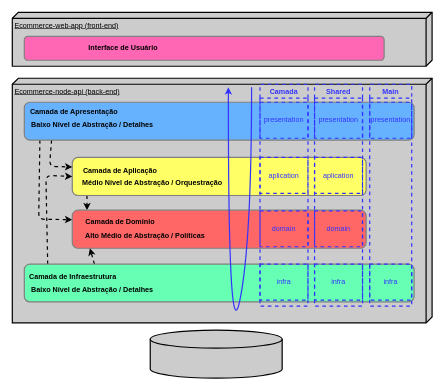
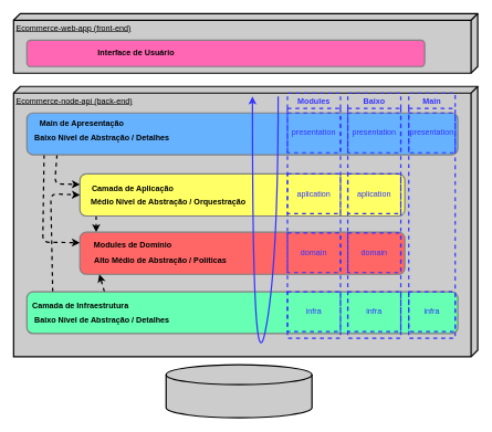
  <mxCell id="0" />
  <mxCell id="1" parent="0" />
  <mxCell id="2" value="&lt;font color=&quot;#000000&quot;&gt;Ecommerce-node-api (back-end)&lt;/font&gt;" style="verticalAlign=top;align=left;spacingTop=8;spacingLeft=2;spacingRight=12;shape=cube;size=10;direction=south;fontStyle=4;html=1;strokeWidth=2;fillColor=#CCCCCC;" parent="1" vertex="1"><mxGeometry x="20" y="130" width="700" height="408" as="geometry" /></mxCell>
  <mxCell id="3" value="&lt;font color=&quot;#000000&quot;&gt;Ecommerce-web-app (front-end)&lt;/font&gt;" style="verticalAlign=top;align=left;spacingTop=8;spacingLeft=2;spacingRight=12;shape=cube;size=10;direction=south;fontStyle=4;html=1;strokeWidth=2;fillColor=#CCCCCC;" parent="1" vertex="1"><mxGeometry x="20" y="20" width="700" height="90" as="geometry" /></mxCell>
  <mxCell id="4" value="" style="shape=cylinder3;whiteSpace=wrap;html=1;boundedLbl=1;backgroundOutline=1;size=15;labelBackgroundColor=#18141D;strokeWidth=2;fontColor=#000000;fillColor=#CCCCCC;" parent="1" vertex="1"><mxGeometry x="250" y="550" width="220" height="80" as="geometry" /></mxCell>
  <mxCell id="5" style="edgeStyle=none;html=1;exitX=0.05;exitY=1;exitDx=0;exitDy=0;exitPerimeter=0;entryX=0.05;entryY=0;entryDx=0;entryDy=0;entryPerimeter=0;dashed=1;strokeColor=#000000;strokeWidth=2;fontColor=#000000;" parent="1" source="6" target="14" edge="1"><mxGeometry relative="1" as="geometry" /></mxCell>
  <mxCell id="6" value="" style="rounded=1;whiteSpace=wrap;html=1;labelBackgroundColor=none;strokeWidth=2;fontColor=#000000;fillColor=#FFFF66;strokeColor=#808080;points=[[0,0,0,0,0],[0,0.25,0,0,0],[0,0.5,0,0,0],[0,0.75,0,0,0],[0,1,0,0,0],[0.05,1,0,0,0],[0.25,0,0,0,0],[0.5,0,0,0,0],[0.5,1,0,0,0],[0.75,0,0,0,0],[0.75,1,0,0,0],[1,0,0,0,0],[1,0.25,0,0,0],[1,0.5,0,0,0],[1,0.75,0,0,0],[1,1,0,0,0]];" parent="1" vertex="1"><mxGeometry x="120" y="262" width="490" height="63.46" as="geometry" /></mxCell>
  <mxCell id="7" value="&lt;b&gt;Camada de Aplicação&lt;/b&gt;" style="text;html=1;strokeColor=none;fillColor=none;align=center;verticalAlign=middle;whiteSpace=wrap;rounded=0;labelBackgroundColor=none;strokeWidth=2;fontColor=#000000;" parent="1" vertex="1"><mxGeometry x="130" y="270" width="140" height="30" as="geometry" /></mxCell>
  <mxCell id="8" style="edgeStyle=none;html=1;exitX=0.07;exitY=1;exitDx=0;exitDy=0;exitPerimeter=0;entryX=0;entryY=0.25;entryDx=0;entryDy=0;fontColor=#000000;dashed=1;strokeWidth=2;strokeColor=#000000;" parent="1" source="10" target="6" edge="1"><mxGeometry relative="1" as="geometry"><Array as="points"><mxPoint x="82" y="277" /></Array></mxGeometry></mxCell>
  <mxCell id="9" style="edgeStyle=none;html=1;exitX=0.04;exitY=1;exitDx=0;exitDy=0;exitPerimeter=0;entryX=0;entryY=0.25;entryDx=0;entryDy=0;dashed=1;strokeColor=#000000;strokeWidth=2;fontColor=#000000;" parent="1" source="10" target="14" edge="1"><mxGeometry relative="1" as="geometry"><Array as="points"><mxPoint x="64" y="365" /></Array></mxGeometry></mxCell>
  <mxCell id="10" value="" style="rounded=1;whiteSpace=wrap;html=1;labelBackgroundColor=none;strokeWidth=2;fontColor=#000000;fillColor=#66B2FF;strokeColor=#808080;points=[[0,0,0,0,0],[0,0.25,0,0,0],[0,0.5,0,0,0],[0,0.75,0,0,0],[0,1,0,0,0],[0.04,1,0,0,0],[0.07,1,0,0,0],[0.25,0,0,0,0],[0.5,0,0,0,0],[0.75,0,0,0,0],[0.75,1,0,0,0],[1,0,0,0,0],[1,0.25,0,0,0],[1,0.5,0,0,0],[1,0.75,0,0,0],[1,1,0,0,0]];" parent="1" vertex="1"><mxGeometry x="40" y="170" width="650" height="63" as="geometry" /></mxCell>
- <mxCell id="11" value="&lt;b&gt;Camada de Apresentação&lt;/b&gt;" style="text;html=1;strokeColor=none;fillColor=none;align=center;verticalAlign=middle;whiteSpace=wrap;rounded=0;labelBackgroundColor=none;strokeWidth=2;fontColor=#000000;" parent="1" vertex="1"><mxGeometry x="48" y="168" width="150" height="35" as="geometry" /></mxCell>
+ <mxCell id="11" value="&lt;b&gt;Main de Apresentação&lt;/b&gt;" style="text;html=1;strokeColor=none;fillColor=none;align=center;verticalAlign=middle;whiteSpace=wrap;rounded=0;labelBackgroundColor=none;strokeWidth=2;fontColor=#000000;" parent="1" vertex="1"><mxGeometry x="48" y="168" width="150" height="35" as="geometry" /></mxCell>
  <mxCell id="12" value="" style="rounded=1;whiteSpace=wrap;html=1;labelBackgroundColor=none;strokeWidth=2;fontColor=#000000;fillColor=#FF66B3;strokeColor=#808080;" parent="1" vertex="1"><mxGeometry x="40" y="60" width="600" height="40" as="geometry" /></mxCell>
  <mxCell id="13" value="&lt;b&gt;Interface de Usuário&lt;/b&gt;" style="text;html=1;strokeColor=none;fillColor=none;align=center;verticalAlign=middle;whiteSpace=wrap;rounded=0;labelBackgroundColor=none;strokeWidth=2;fontColor=#000000;" parent="1" vertex="1"><mxGeometry x="130" y="62.5" width="150" height="35" as="geometry" /></mxCell>
  <mxCell id="14" value="" style="rounded=1;whiteSpace=wrap;html=1;labelBackgroundColor=none;strokeWidth=2;fontColor=#000000;fillColor=#FF6666;strokeColor=#808080;points=[[0,0,0,0,0],[0,0.25,0,0,0],[0,0.5,0,0,0],[0,0.75,0,0,0],[0,1,0,0,0],[0.05,0,0,0,0],[0.06,1,0,0,0],[0.5,0,0,0,0],[0.5,1,0,0,0],[0.75,0,0,0,0],[0.75,1,0,0,0],[1,0,0,0,0],[1,0.25,0,0,0],[1,0.5,0,0,0],[1,0.75,0,0,0],[1,1,0,0,0]];" parent="1" vertex="1"><mxGeometry x="120" y="350" width="490" height="63.46" as="geometry" /></mxCell>
- <mxCell id="15" value="&lt;b&gt;Camada de Domínio&lt;/b&gt;" style="text;html=1;strokeColor=none;fillColor=none;align=center;verticalAlign=middle;whiteSpace=wrap;rounded=0;labelBackgroundColor=none;strokeWidth=2;fontColor=#000000;" parent="1" vertex="1"><mxGeometry x="130" y="355" width="140" height="30" as="geometry" /></mxCell>
+ <mxCell id="15" value="&lt;b&gt;Modules de Domínio&lt;/b&gt;" style="text;html=1;strokeColor=none;fillColor=none;align=center;verticalAlign=middle;whiteSpace=wrap;rounded=0;labelBackgroundColor=none;strokeWidth=2;fontColor=#000000;" parent="1" vertex="1"><mxGeometry x="130" y="355" width="140" height="30" as="geometry" /></mxCell>
  <mxCell id="16" style="edgeStyle=none;html=1;exitX=0.06;exitY=0;exitDx=0;exitDy=0;exitPerimeter=0;entryX=0;entryY=0.5;entryDx=0;entryDy=0;entryPerimeter=0;dashed=1;strokeColor=#000000;strokeWidth=2;fontColor=#000000;" parent="1" source="18" target="6" edge="1"><mxGeometry relative="1" as="geometry"><Array as="points"><mxPoint x="76" y="292" /></Array></mxGeometry></mxCell>
  <mxCell id="17" style="edgeStyle=none;html=1;exitX=0.18;exitY=0;exitDx=0;exitDy=0;exitPerimeter=0;entryX=0.06;entryY=1;entryDx=0;entryDy=0;entryPerimeter=0;dashed=1;strokeColor=#000000;strokeWidth=2;fontColor=#000000;" parent="1" source="18" target="14" edge="1"><mxGeometry relative="1" as="geometry" /></mxCell>
  <mxCell id="18" value="" style="rounded=1;whiteSpace=wrap;html=1;labelBackgroundColor=none;strokeWidth=2;fontColor=#000000;fillColor=#66FFB3;strokeColor=#808080;points=[[0,0,0,0,0],[0,0.25,0,0,0],[0,0.5,0,0,0],[0,0.75,0,0,0],[0,1,0,0,0],[0.06,0,0,0,0],[0.18,0,0,0,0],[0.25,1,0,0,0],[0.5,1,0,0,0],[0.75,0,0,0,0],[0.75,1,0,0,0],[1,0,0,0,0],[1,0.25,0,0,0],[1,0.5,0,0,0],[1,0.75,0,0,0],[1,1,0,0,0]];" parent="1" vertex="1"><mxGeometry x="40" y="440" width="650" height="63" as="geometry" /></mxCell>
  <mxCell id="19" value="&lt;b&gt;Camada de Infraestrutura&lt;/b&gt;" style="text;html=1;strokeColor=none;fillColor=none;align=center;verticalAlign=middle;whiteSpace=wrap;rounded=0;labelBackgroundColor=none;strokeWidth=2;fontColor=#000000;labelBorderColor=none;" parent="1" vertex="1"><mxGeometry x="46" y="444.5" width="150" height="35" as="geometry" /></mxCell>
  <mxCell id="20" value="&lt;b&gt;Baixo Nível de Abstração / Detalhes&lt;br&gt;&lt;/b&gt;" style="text;html=1;strokeColor=none;fillColor=none;align=center;verticalAlign=middle;whiteSpace=wrap;rounded=0;labelBackgroundColor=none;strokeWidth=2;fontColor=#000000;" parent="1" vertex="1"><mxGeometry x="30" y="190" width="247" height="35" as="geometry" /></mxCell>
  <mxCell id="21" value="" style="curved=1;endArrow=classic;html=1;strokeColor=#3333FF;strokeWidth=2;fontColor=#000000;entryX=0.026;entryY=0.538;entryDx=0;entryDy=0;entryPerimeter=0;" parent="1" edge="1"><mxGeometry width="50" height="50" relative="1" as="geometry"><mxPoint x="419" y="145" as="sourcePoint" /><mxPoint x="380.3" y="145.14" as="targetPoint" /><Array as="points"><mxPoint x="419" y="405" /><mxPoint x="380" y="595" /></Array></mxGeometry></mxCell>
  <mxCell id="22" value="&lt;b&gt;Baixo Nível de Abstração / Detalhes&lt;br&gt;&lt;/b&gt;" style="text;html=1;strokeColor=none;fillColor=none;align=center;verticalAlign=middle;whiteSpace=wrap;rounded=0;labelBackgroundColor=none;strokeWidth=2;fontColor=#000000;" parent="1" vertex="1"><mxGeometry x="30" y="465" width="247" height="35" as="geometry" /></mxCell>
  <mxCell id="23" value="&lt;b&gt;Alto Médio de Abstração / Políticas&lt;br&gt;&lt;/b&gt;" style="text;html=1;strokeColor=none;fillColor=none;align=center;verticalAlign=middle;whiteSpace=wrap;rounded=0;labelBackgroundColor=none;strokeWidth=2;fontColor=#000000;" parent="1" vertex="1"><mxGeometry x="118" y="375" width="247" height="35" as="geometry" /></mxCell>
  <mxCell id="24" value="&lt;b&gt;Médio Nível de Abstração / Orquestração&lt;br&gt;&lt;/b&gt;" style="text;html=1;strokeColor=none;fillColor=none;align=center;verticalAlign=middle;whiteSpace=wrap;rounded=0;labelBackgroundColor=none;strokeWidth=2;fontColor=#000000;" parent="1" vertex="1"><mxGeometry x="130" y="287" width="247" height="35" as="geometry" /></mxCell>
- <mxCell id="25" value="Camada" style="swimlane;whiteSpace=wrap;html=1;fillColor=none;fontColor=#3333FF;strokeColor=#3333FF;dashed=1;strokeWidth=2;" parent="1" vertex="1"><mxGeometry x="433" y="140" width="80" height="370" as="geometry" /></mxCell>
+ <mxCell id="25" value="Modules" style="swimlane;whiteSpace=wrap;html=1;fillColor=none;fontColor=#3333FF;strokeColor=#3333FF;dashed=1;strokeWidth=2;" parent="1" vertex="1"><mxGeometry x="433" y="140" width="80" height="370" as="geometry" /></mxCell>
  <mxCell id="26" value="domain" style="rounded=0;whiteSpace=wrap;html=1;dashed=1;strokeColor=#3333FF;strokeWidth=2;fontColor=#3333FF;fillColor=none;" parent="25" vertex="1"><mxGeometry y="211" width="80" height="60" as="geometry" /></mxCell>
  <mxCell id="27" value="aplication" style="rounded=0;whiteSpace=wrap;html=1;dashed=1;strokeColor=#3333FF;strokeWidth=2;fontColor=#3333FF;fillColor=none;" parent="25" vertex="1"><mxGeometry y="122" width="80" height="60" as="geometry" /></mxCell>
  <mxCell id="28" value="presentation" style="rounded=0;whiteSpace=wrap;html=1;dashed=1;strokeColor=#3333FF;strokeWidth=2;fontColor=#3333FF;fillColor=none;" parent="25" vertex="1"><mxGeometry y="30" width="80" height="60" as="geometry" /></mxCell>
  <mxCell id="29" value="infra" style="rounded=0;whiteSpace=wrap;html=1;dashed=1;strokeColor=#3333FF;strokeWidth=2;fontColor=#3333FF;fillColor=none;" parent="25" vertex="1"><mxGeometry y="300" width="80" height="60" as="geometry" /></mxCell>
- <mxCell id="30" value="Shared" style="swimlane;whiteSpace=wrap;html=1;fillColor=none;fontColor=#3333FF;strokeColor=#3333FF;dashed=1;strokeWidth=2;" parent="1" vertex="1"><mxGeometry x="524" y="140" width="80" height="370" as="geometry" /></mxCell>
+ <mxCell id="30" value="Baixo" style="swimlane;whiteSpace=wrap;html=1;fillColor=none;fontColor=#3333FF;strokeColor=#3333FF;dashed=1;strokeWidth=2;" parent="1" vertex="1"><mxGeometry x="524" y="140" width="80" height="370" as="geometry" /></mxCell>
  <mxCell id="31" value="domain" style="rounded=0;whiteSpace=wrap;html=1;dashed=1;strokeColor=#3333FF;strokeWidth=2;fontColor=#3333FF;fillColor=none;" parent="30" vertex="1"><mxGeometry y="211" width="80" height="60" as="geometry" /></mxCell>
  <mxCell id="32" value="aplication" style="rounded=0;whiteSpace=wrap;html=1;dashed=1;strokeColor=#3333FF;strokeWidth=2;fontColor=#3333FF;fillColor=none;" parent="30" vertex="1"><mxGeometry y="122" width="80" height="60" as="geometry" /></mxCell>
  <mxCell id="33" value="presentation" style="rounded=0;whiteSpace=wrap;html=1;dashed=1;strokeColor=#3333FF;strokeWidth=2;fontColor=#3333FF;fillColor=none;" parent="30" vertex="1"><mxGeometry y="30" width="80" height="60" as="geometry" /></mxCell>
  <mxCell id="34" value="infra" style="rounded=0;whiteSpace=wrap;html=1;dashed=1;strokeColor=#3333FF;strokeWidth=2;fontColor=#3333FF;fillColor=none;" parent="30" vertex="1"><mxGeometry y="300" width="80" height="60" as="geometry" /></mxCell>
  <mxCell id="35" value="Main" style="swimlane;whiteSpace=wrap;html=1;fillColor=none;fontColor=#3333FF;strokeColor=#3333FF;dashed=1;strokeWidth=2;startSize=23;" vertex="1" parent="1"><mxGeometry x="616" y="140" width="70" height="370" as="geometry" /></mxCell>
  <mxCell id="36" value="presentation" style="rounded=0;whiteSpace=wrap;html=1;dashed=1;strokeColor=#3333FF;strokeWidth=2;fontColor=#3333FF;fillColor=none;" vertex="1" parent="35"><mxGeometry y="30" width="70" height="60" as="geometry" /></mxCell>
  <mxCell id="37" value="infra" style="rounded=0;whiteSpace=wrap;html=1;dashed=1;strokeColor=#3333FF;strokeWidth=2;fontColor=#3333FF;fillColor=none;" vertex="1" parent="35"><mxGeometry y="300" width="70" height="60" as="geometry" /></mxCell>
